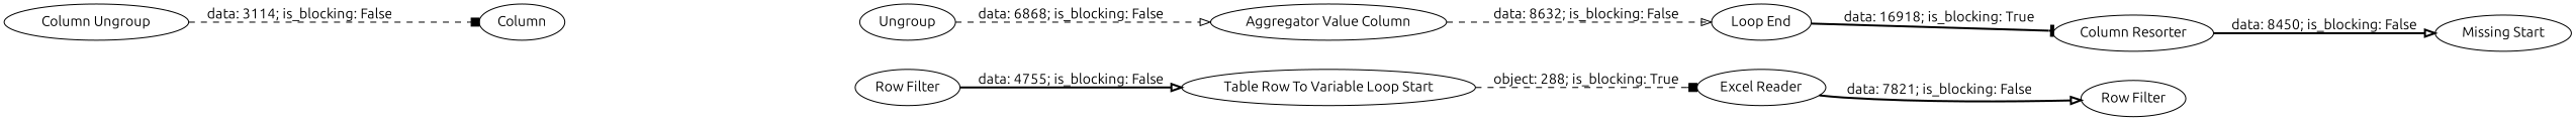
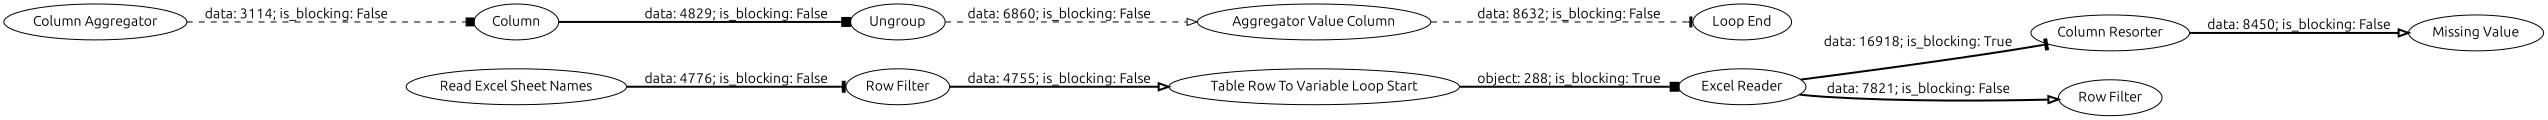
  digraph {
    fontname=Ubuntu
    rankdir=LR
    node [fontname=Ubuntu]
    edge [arrowhead=onormal fontname=Ubuntu style=bold]
    n1 [label="Excel Reader"]
    n2 [label="Row Filter"]
    n3 [label="Row Filter"]
    n4 [label="Table Row To Variable Loop Start"]
    n5 [label="Column Resorter"]
-   n6 [label="Missing Start"]
+   n6 [label="Missing Value"]
    n7 [label=Column]
    n8 [label=Ungroup]
    n9 [label="Aggregator Value Column"]
    n10 [label="Loop End"]
-   n12 [label="Column Ungroup"]
+   n11 [label="Read Excel Sheet Names"]
+   n12 [label="Column Aggregator"]
    n1 -> n2 [label="data: 7821; is_blocking: False"]
    n3 -> n4 [label="data: 4755; is_blocking: False"]
-   n4 -> n1 [arrowhead=box label="object: 288; is_blocking: True" style=dashed]
+   n4 -> n1 [arrowhead=box label="object: 288; is_blocking: True"]
    n5 -> n6 [label="data: 8450; is_blocking: False"]
-   n8 -> n9 [label="data: 6868; is_blocking: False" style=dashed]
-   n9 -> n10 [label="data: 8632; is_blocking: False" style=dashed]
-   n10 -> n5 [arrowhead=tee label="data: 16918; is_blocking: True"]
+   n7 -> n8 [arrowhead=box label="data: 4829; is_blocking: False"]
+   n8 -> n9 [label="data: 6860; is_blocking: False" style=dashed]
+   n9 -> n10 [arrowhead=tee label="data: 8632; is_blocking: False" style=dashed]
+   n1 -> n5 [arrowhead=tee label="data: 16918; is_blocking: True"]
+   n11 -> n3 [arrowhead=tee label="data: 4776; is_blocking: False"]
    n12 -> n7 [arrowhead=box label="data: 3114; is_blocking: False" style=dashed]
  }
